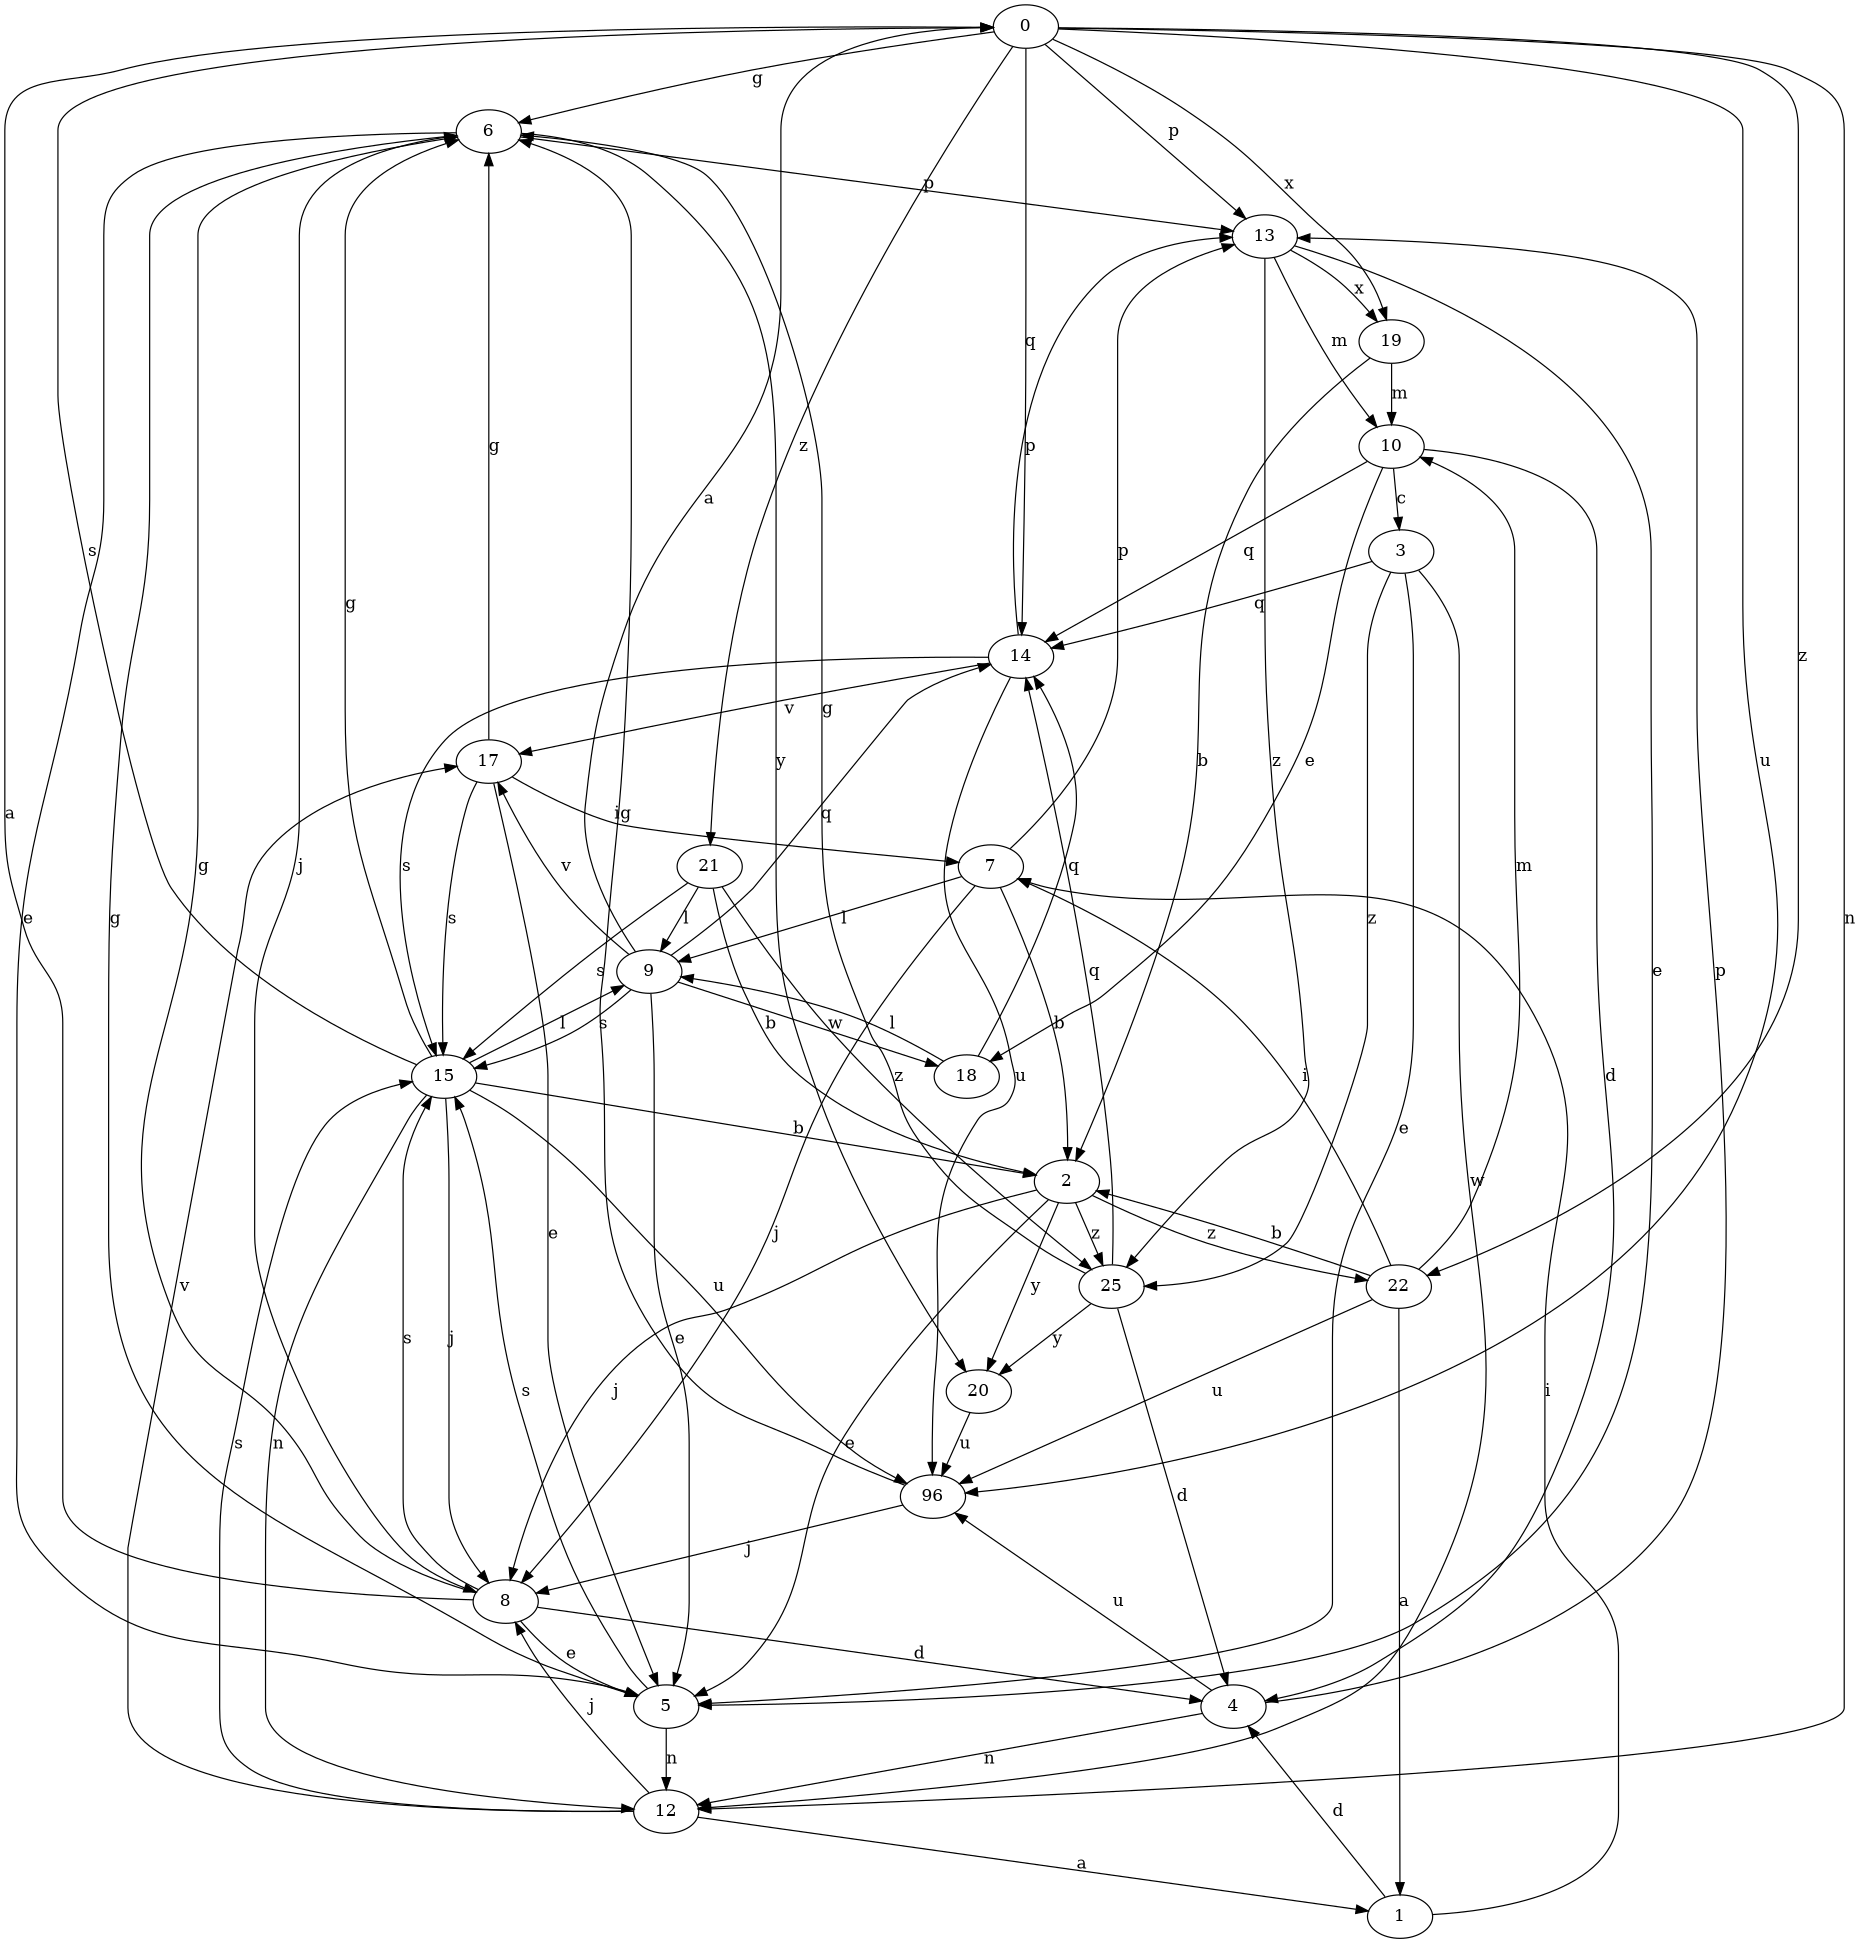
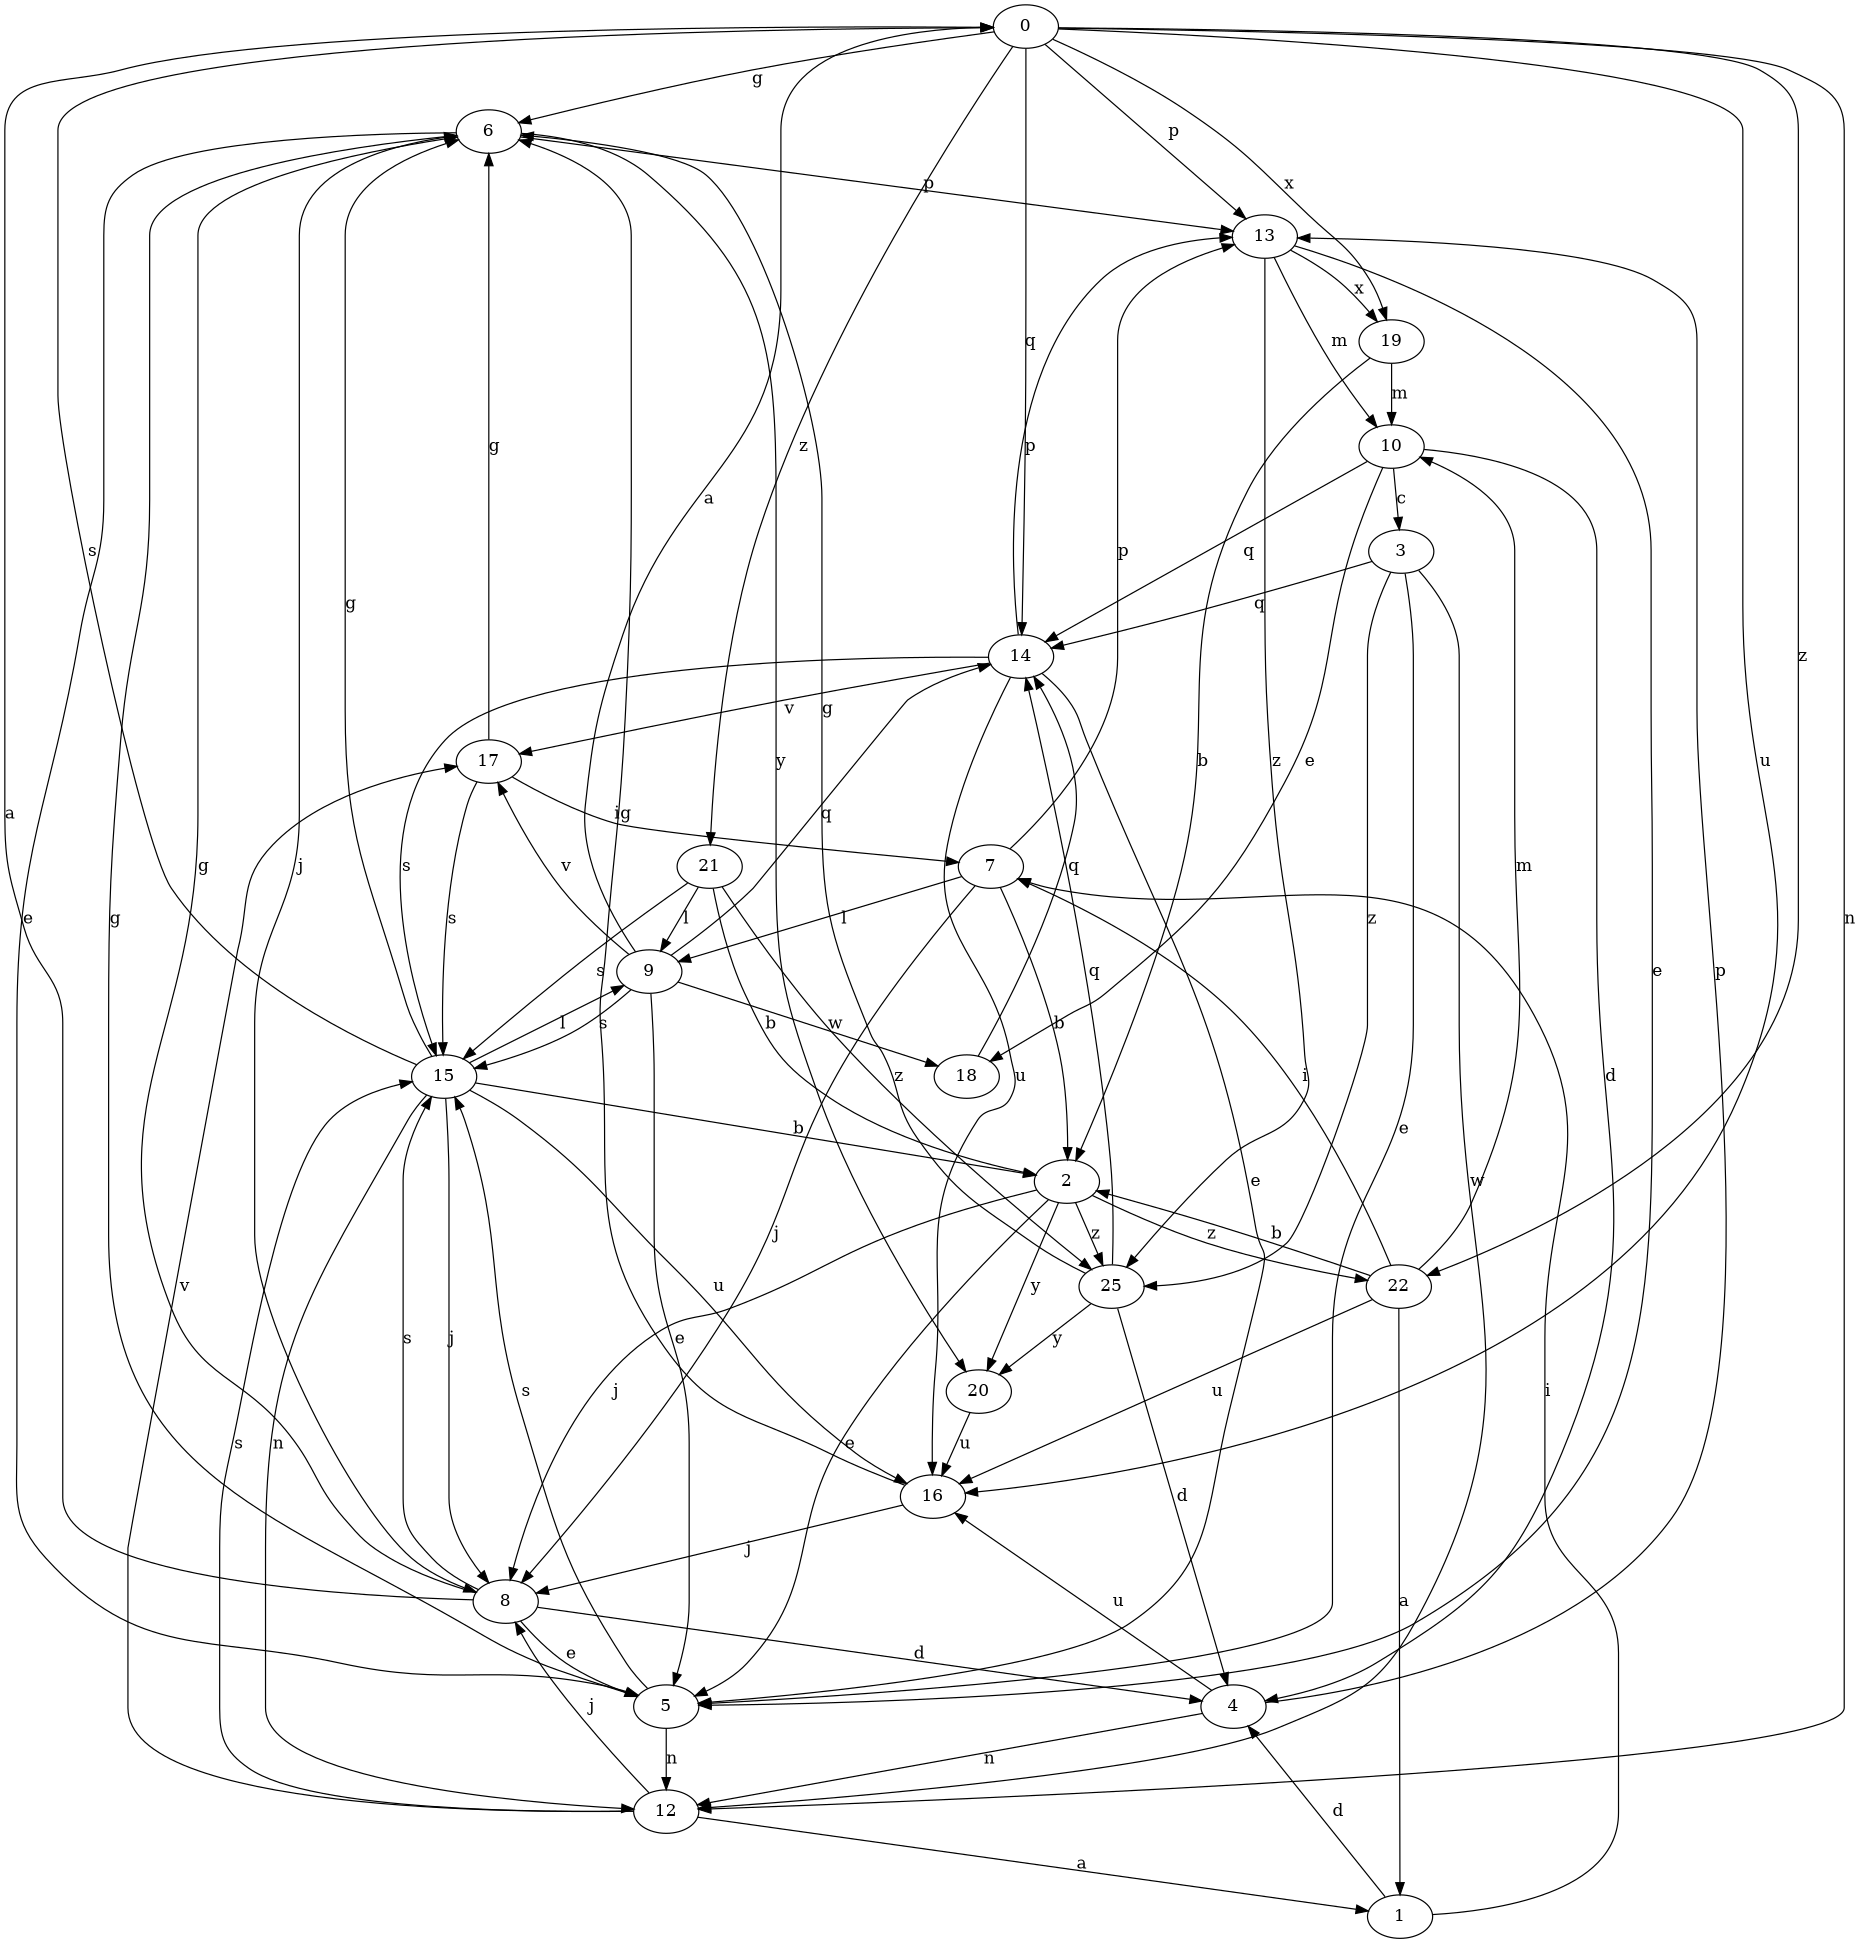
  strict digraph {
    0
    6
    12
    13
    14
-   16 [label=96]
+   16
    19
    21
    22
    5
    8
    20
    15
    1
    17
    25
    10
    2
    9
    7
    4
    3
    18
    0 -> 6 [label=g]
    0 -> 12 [label=n]
    0 -> 13 [label=p]
    0 -> 14 [label=q]
    0 -> 16 [label=u]
    0 -> 19 [label=x]
    0 -> 21 [label=z]
    0 -> 22 [label=z]
    6 -> 13 [label=p]
    6 -> 5 [label=e]
    6 -> 8 [label=j]
    6 -> 20 [label=y]
    12 -> 8 [label=j]
    12 -> 15 [label=s]
    12 -> 1 [label=a]
    12 -> 17 [label=v]
    13 -> 19 [label=x]
    13 -> 5 [label=e]
    13 -> 25 [label=z]
    13 -> 10 [label=m]
    14 -> 13 [label=p]
    14 -> 16 [label=u]
-   17 -> 5 [label=e]
+   14 -> 5 [label=e]
    14 -> 15 [label=s]
    14 -> 17 [label=v]
    16 -> 6 [label=g]
    16 -> 8 [label=j]
    19 -> 10 [label=m]
    19 -> 2 [label=b]
    21 -> 15 [label=s]
    21 -> 25 [label=z]
    21 -> 2 [label=b]
    21 -> 9 [label=l]
    22 -> 16 [label=u]
    22 -> 1 [label=a]
    22 -> 10 [label=m]
    22 -> 2 [label=b]
    22 -> 7 [label=i]
    5 -> 6 [label=g]
    5 -> 12 [label=n]
    5 -> 15 [label=s]
    8 -> 0 [label=a]
    8 -> 6 [label=g]
    8 -> 5 [label=e]
    8 -> 15 [label=s]
    8 -> 4 [label=d]
    20 -> 16 [label=u]
    15 -> 0 [label=s]
    15 -> 6 [label=g]
    15 -> 12 [label=n]
    15 -> 16 [label=u]
    15 -> 8 [label=j]
    15 -> 2 [label=b]
    15 -> 9 [label=l]
    1 -> 7 [label=i]
    1 -> 4 [label=d]
    17 -> 6 [label=g]
    17 -> 15 [label=s]
    17 -> 7 [label=i]
    25 -> 6 [label=g]
    25 -> 14 [label=q]
    25 -> 20 [label=y]
    25 -> 4 [label=d]
    10 -> 14 [label=q]
    10 -> 4 [label=d]
    10 -> 3 [label=c]
    10 -> 18 [label=e]
    2 -> 22 [label=z]
    2 -> 5 [label=e]
    2 -> 8 [label=j]
    2 -> 20 [label=y]
    2 -> 25 [label=z]
    9 -> 0 [label=a]
    9 -> 14 [label=q]
    9 -> 5 [label=e]
    9 -> 15 [label=s]
    9 -> 17 [label=v]
    9 -> 18 [label=w]
    7 -> 13 [label=p]
    7 -> 8 [label=j]
    7 -> 2 [label=b]
    7 -> 9 [label=l]
    4 -> 12 [label=n]
    4 -> 13 [label=p]
    4 -> 16 [label=u]
    3 -> 12 [label=w]
    3 -> 14 [label=q]
    3 -> 5 [label=e]
    3 -> 25 [label=z]
    18 -> 14 [label=q]
-   18 -> 9 [label=l]
  }
